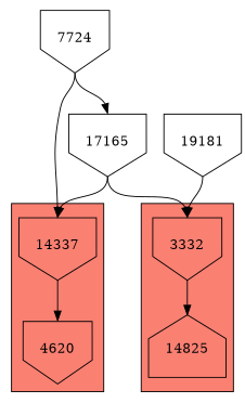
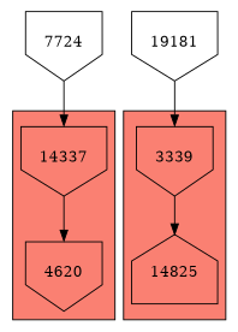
  digraph {
    node [shape=invhouse]
    edge [headport=n tailport=s]
    14337 [height=1 width=1]
    4620 [height=1 width=1]
-   3339 [height=1 width=1 label=3332]
+   3339 [height=1 width=1]
    14825 [height=1 shape=house width=1]
    n5 [height=1 label=7724 width=1]
-   17165 [height=1 width=1]
    n7 [height=1 label=19181 width=1]
    subgraph cluster_1 {
      fillcolor=salmon
      style=filled
      14337
      4620
    }
    subgraph cluster_2 {
      fillcolor=salmon
      style=filled
      3339
      14825
    }
    14337 -> 4620
    3339 -> 14825
    n5 -> 14337
-   n5 -> 17165
-   17165 -> 14337
-   17165 -> 3339
    n7 -> 3339
  }
